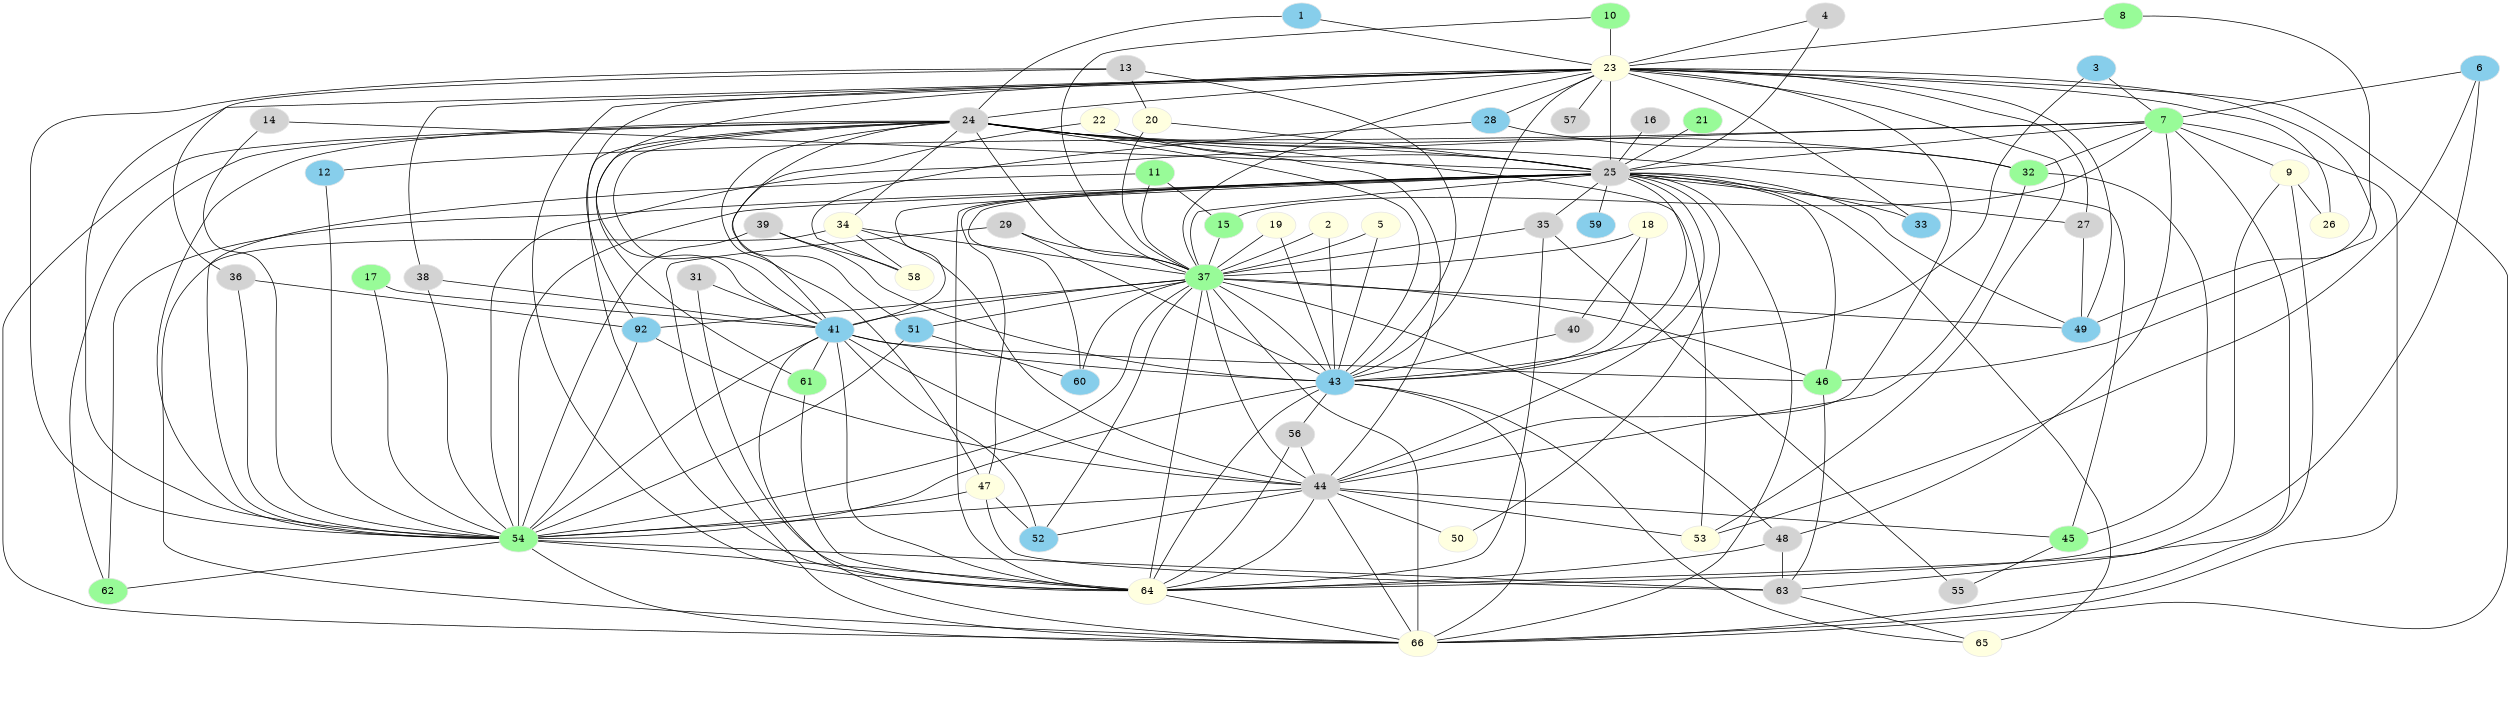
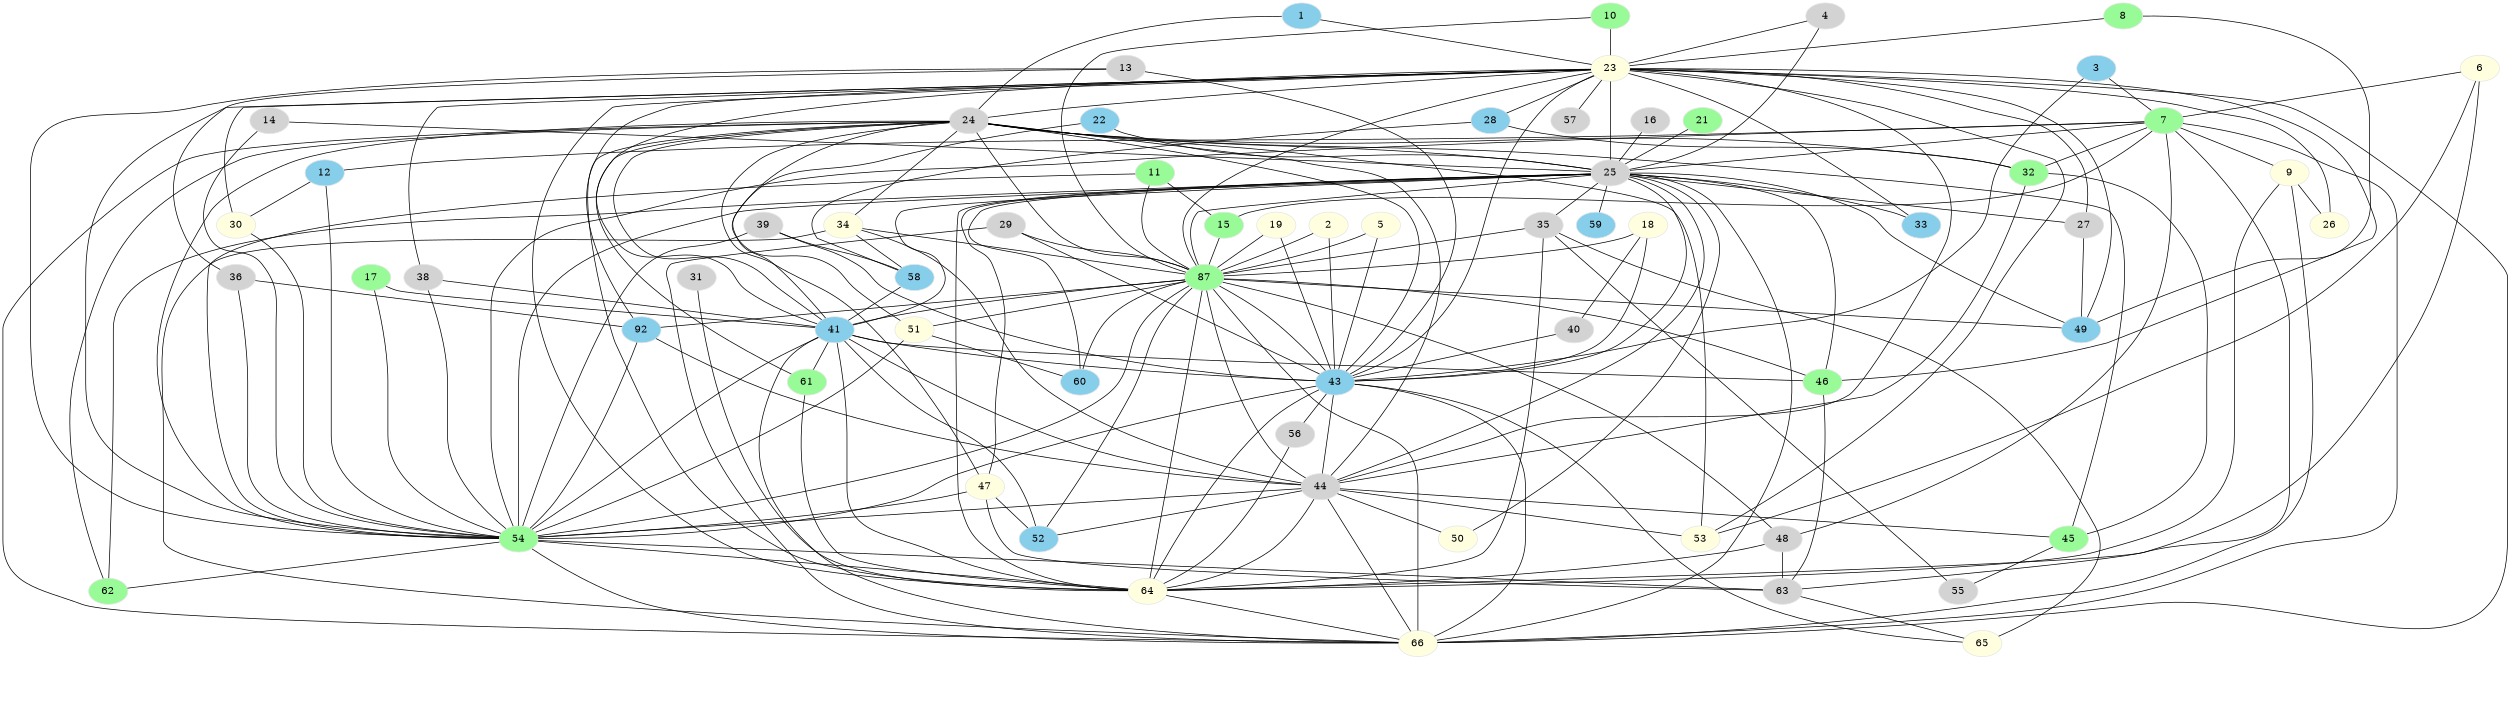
  graph {
    node [color=gray90 fillcolor=lightgrey style=filled]
    edge [weight=1.0]
    1 [fillcolor=skyblue]
    23 [fillcolor=lightyellow]
    24
-   37 [fillcolor=palegreen]
+   37 [fillcolor=palegreen label=87]
    43 [fillcolor=skyblue]
    25
    53 [fillcolor=lightyellow]
    64 [fillcolor=lightyellow]
    54 [fillcolor=palegreen]
    66 [fillcolor=lightyellow]
    49 [fillcolor=skyblue]
    26 [fillcolor=lightyellow]
+   30 [fillcolor=lightyellow]
    41 [fillcolor=skyblue]
    27
    28 [fillcolor=skyblue]
    33 [fillcolor=skyblue]
    38
    n19 [fillcolor=skyblue label=92]
    44
    46 [fillcolor=palegreen]
    57
    32 [fillcolor=palegreen]
    34 [fillcolor=lightyellow]
    45 [fillcolor=palegreen]
    47 [fillcolor=lightyellow]
-   51 [fillcolor=skyblue]
+   51 [fillcolor=lightyellow]
    61 [fillcolor=palegreen]
    62 [fillcolor=palegreen]
    2 [fillcolor=lightyellow]
    48
    60 [fillcolor=skyblue]
    52 [fillcolor=skyblue]
    65 [fillcolor=lightyellow]
    56
    3 [fillcolor=skyblue]
    7 [fillcolor=palegreen]
    9 [fillcolor=lightyellow]
    12 [fillcolor=skyblue]
    15 [fillcolor=palegreen]
    63
    4
    35
    50 [fillcolor=lightyellow]
    59 [fillcolor=skyblue]
    5 [fillcolor=lightyellow]
-   6 [fillcolor=skyblue]
+   6 [fillcolor=lightyellow]
    8 [fillcolor=palegreen]
    10 [fillcolor=palegreen]
    11 [fillcolor=palegreen]
    13
-   20 [fillcolor=lightyellow]
    36
    14
    16
    17 [fillcolor=palegreen]
    18 [fillcolor=lightyellow]
    40
    19 [fillcolor=lightyellow]
    21 [fillcolor=palegreen]
-   22 [fillcolor=lightyellow]
-   58 [fillcolor=lightyellow]
+   22 [fillcolor=skyblue]
+   58 [fillcolor=skyblue]
    55
    29
    31
    39
    1 -- 23
    1 -- 24
    23 -- 24
    23 -- 37
    23 -- 43
    23 -- 25 [weight=3.0]
    23 -- 53
    23 -- 64
    23 -- 54
    23 -- 66 [weight=2.0]
    23 -- 49
    23 -- 26
+   23 -- 30
    23 -- 41
    23 -- 27
    23 -- 28
    23 -- 33
    23 -- 38
    23 -- n19
    23 -- 44
    23 -- 46
    23 -- 57
    24 -- 37
    24 -- 43
    24 -- 25
    24 -- 53
    24 -- 64 [weight=2.0]
    24 -- 54
    24 -- 66
    24 -- 41
    24 -- 44 [weight=2.0]
    24 -- 32
    24 -- 34
    24 -- 45
    24 -- 47
    24 -- 51
    24 -- 61
    24 -- 62
    37 -- 43 [weight=2.0]
    37 -- 64 [weight=2.0]
    37 -- 54
    37 -- 66 [weight=2.0]
    37 -- 49 [weight=2.0]
    37 -- 41 [weight=2.0]
    37 -- n19
    37 -- 44
    37 -- 46
    37 -- 51
    37 -- 48
    37 -- 60
    37 -- 52
    43 -- 64
    43 -- 54 [weight=2.0]
    43 -- 66
-   56 -- 44 [weight=3.0]
+   43 -- 44 [weight=3.0]
    43 -- 65
    43 -- 56
    25 -- 37 [weight=2.0]
    25 -- 43
    25 -- 64
    25 -- 54 [weight=3.0]
    25 -- 66
    25 -- 49
    25 -- 41 [weight=2.0]
    25 -- 27
    25 -- 33
    25 -- 44
    25 -- 46
    25 -- 47
    25 -- 62
    25 -- 60
-   25 -- 65
+   35 -- 65
    25 -- 35
    25 -- 50
    25 -- 59
    64 -- 66
    54 -- 64
    54 -- 66
    54 -- 62
    54 -- 63
+   30 -- 54
    41 -- 43
    41 -- 64 [weight=2.0]
    41 -- 54
    41 -- 66
    41 -- 44 [weight=2.0]
    41 -- 46
    41 -- 61
    41 -- 52
    27 -- 49
    28 -- 32
    28 -- 58
    38 -- 54
    38 -- 41
    n19 -- 54
    n19 -- 44
    44 -- 53
    44 -- 64 [weight=2.0]
    44 -- 54
    44 -- 66
    44 -- 45
    44 -- 52
    44 -- 50
    46 -- 63
    32 -- 44
    32 -- 45
    34 -- 37
    34 -- 66
    34 -- 44
    34 -- 58
    45 -- 55
    47 -- 54
    47 -- 52
    47 -- 63
    51 -- 54
    51 -- 60
    61 -- 64
    2 -- 37
    2 -- 43
    48 -- 64
    48 -- 63 [weight=2.0]
    56 -- 64
    3 -- 43
    3 -- 7
    7 -- 25 [weight=2.0]
    7 -- 54 [weight=2.0]
    7 -- 66
    7 -- 32
    7 -- 48
    7 -- 9
    7 -- 12
    7 -- 15
    7 -- 63
    9 -- 64
    9 -- 66
    9 -- 26
    12 -- 54
+   12 -- 30
    15 -- 37
    63 -- 65
    4 -- 23
    4 -- 25
    35 -- 37
    35 -- 64
    35 -- 55
    5 -- 37
    5 -- 43
    6 -- 53
    6 -- 64
    6 -- 7
    8 -- 23
    8 -- 49
    10 -- 23 [weight=2.0]
    10 -- 37
    11 -- 37
    11 -- 54
    11 -- 15
    13 -- 43
    13 -- 54
-   13 -- 20
    13 -- 36
-   20 -- 37
-   20 -- 25
    36 -- 54
    36 -- n19
    14 -- 25
    14 -- 54
    16 -- 25 [weight=2.0]
    17 -- 54
    17 -- 41
    18 -- 37
    18 -- 43
    18 -- 40
    40 -- 43
    19 -- 37
    19 -- 43
    21 -- 25 [weight=2.0]
    22 -- 25
    22 -- 41
    29 -- 37
    29 -- 43
    29 -- 66
    31 -- 64
-   31 -- 41
+   58 -- 41
    39 -- 43
    39 -- 54
    39 -- 58
  }
